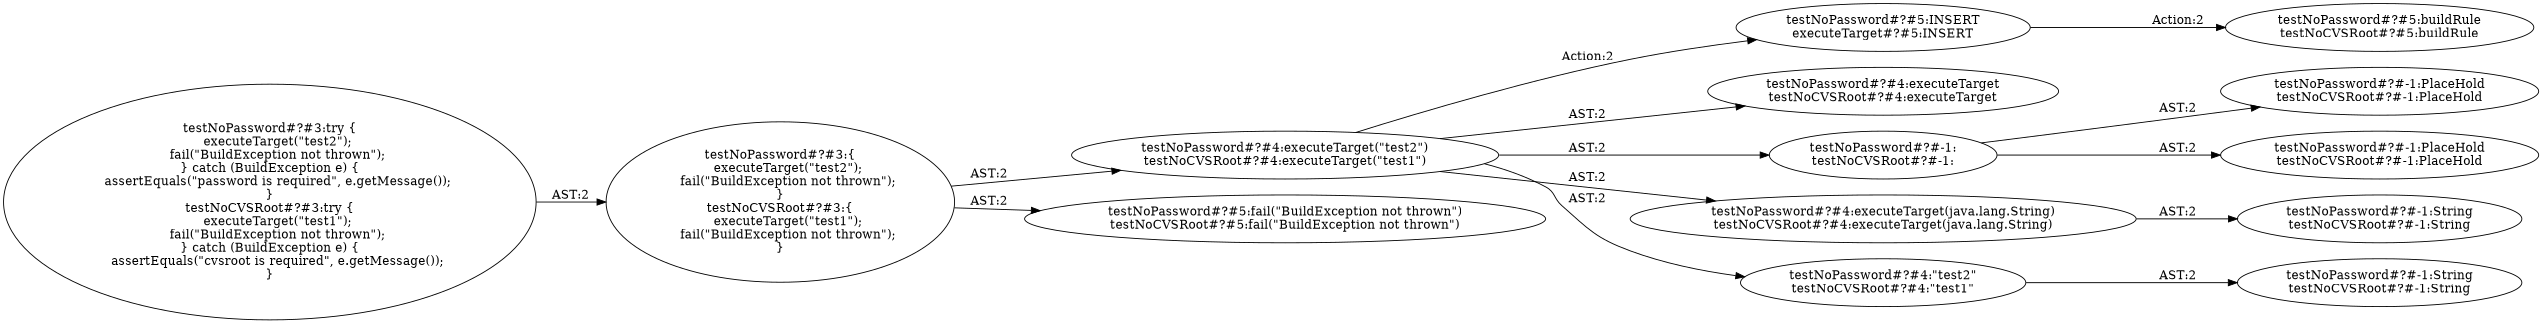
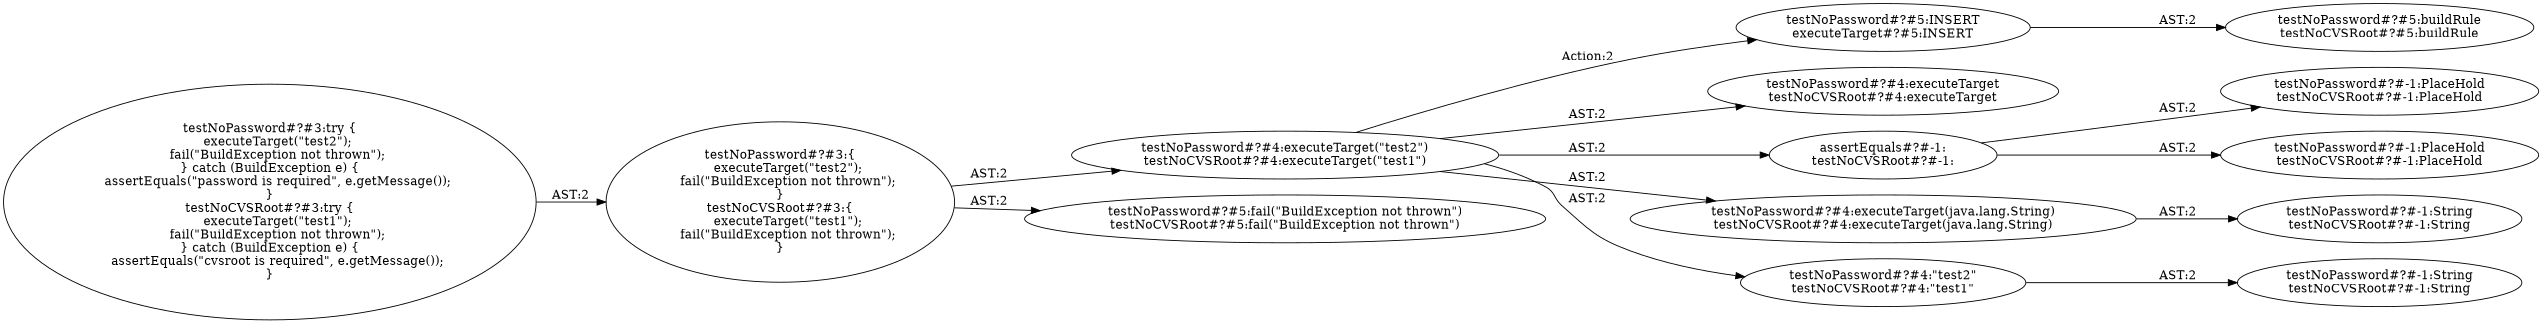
  digraph {
    rankdir=LR
    node [shape=ellipse]
    n1 [label="testNoPassword#?#5:INSERT\nexecuteTarget#?#5:INSERT"]
    n2 [label="testNoPassword#?#5:buildRule\ntestNoCVSRoot#?#5:buildRule"]
    n3 [label="testNoPassword#?#4:executeTarget(\"test2\")\ntestNoCVSRoot#?#4:executeTarget(\"test1\")"]
    n4 [label="testNoPassword#?#4:executeTarget\ntestNoCVSRoot#?#4:executeTarget"]
-   n5 [label="testNoPassword#?#-1:\ntestNoCVSRoot#?#-1:"]
+   n5 [label="assertEquals#?#-1:\ntestNoCVSRoot#?#-1:"]
    n6 [label="testNoPassword#?#4:executeTarget(java.lang.String)\ntestNoCVSRoot#?#4:executeTarget(java.lang.String)"]
    n7 [label="testNoPassword#?#4:\"test2\"\ntestNoCVSRoot#?#4:\"test1\""]
    n8 [label="testNoPassword#?#-1:PlaceHold\ntestNoCVSRoot#?#-1:PlaceHold"]
    n9 [label="testNoPassword#?#-1:PlaceHold\ntestNoCVSRoot#?#-1:PlaceHold"]
    n10 [label="testNoPassword#?#-1:String\ntestNoCVSRoot#?#-1:String"]
    n11 [label="testNoPassword#?#-1:String\ntestNoCVSRoot#?#-1:String"]
    n12 [label="testNoPassword#?#3:\{\n    executeTarget(\"test2\");\n    fail(\"BuildException not thrown\");\n\}\ntestNoCVSRoot#?#3:\{\n    executeTarget(\"test1\");\n    fail(\"BuildException not thrown\");\n\}"]
    n13 [label="testNoPassword#?#5:fail(\"BuildException not thrown\")\ntestNoCVSRoot#?#5:fail(\"BuildException not thrown\")"]
    n14 [label="testNoPassword#?#3:try \{\n    executeTarget(\"test2\");\n    fail(\"BuildException not thrown\");\n\} catch (BuildException e) \{\n    assertEquals(\"password is required\", e.getMessage());\n\}\ntestNoCVSRoot#?#3:try \{\n    executeTarget(\"test1\");\n    fail(\"BuildException not thrown\");\n\} catch (BuildException e) \{\n    assertEquals(\"cvsroot is required\", e.getMessage());\n\}"]
-   n1 -> n2 [label="Action:2"]
+   n1 -> n2 [label="AST:2"]
    n3 -> n1 [label="Action:2"]
    n3 -> n4 [label="AST:2"]
    n3 -> n5 [label="AST:2"]
    n3 -> n6 [label="AST:2"]
    n3 -> n7 [label="AST:2"]
    n5 -> n8 [label="AST:2"]
    n5 -> n9 [label="AST:2"]
    n6 -> n10 [label="AST:2"]
    n7 -> n11 [label="AST:2"]
    n12 -> n3 [label="AST:2"]
    n12 -> n13 [label="AST:2"]
    n14 -> n12 [label="AST:2"]
  }
